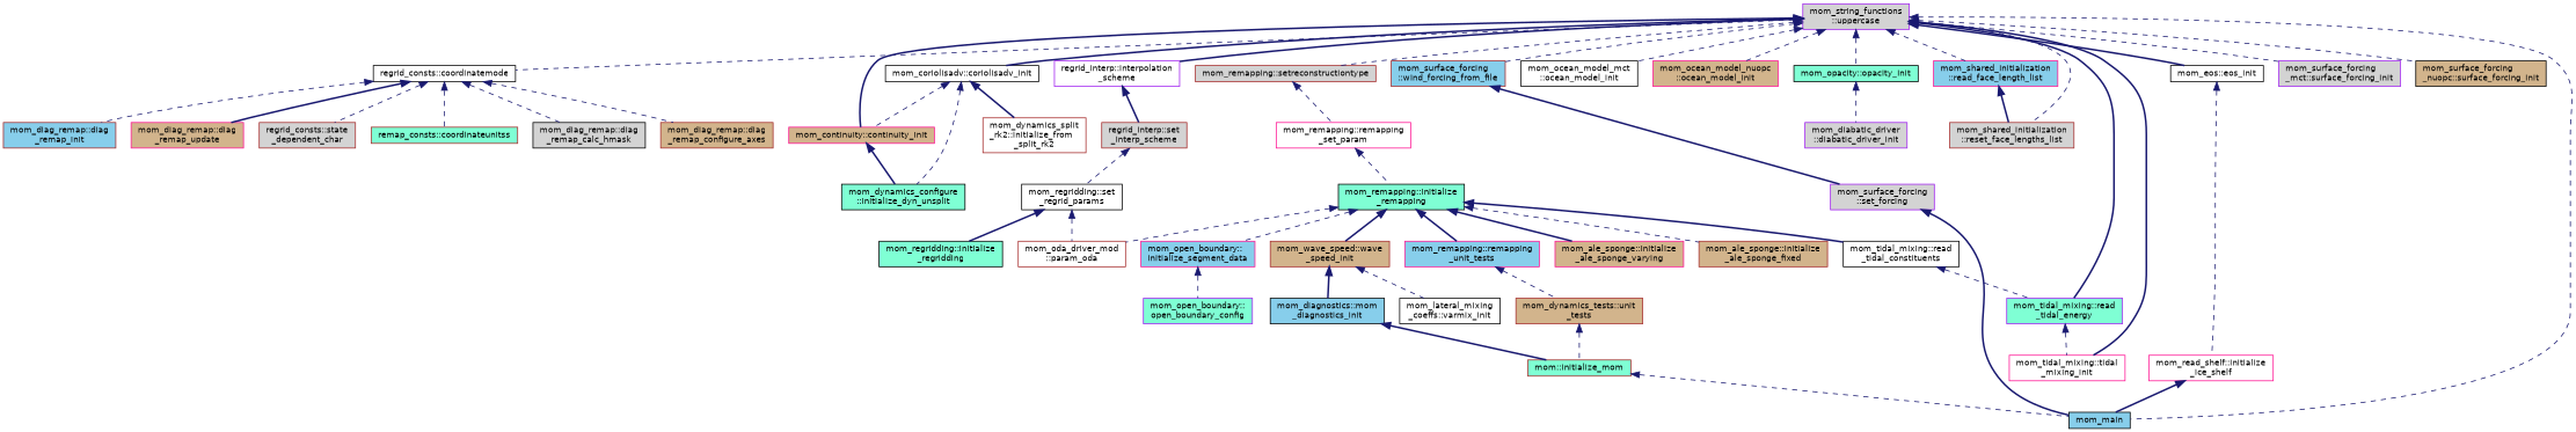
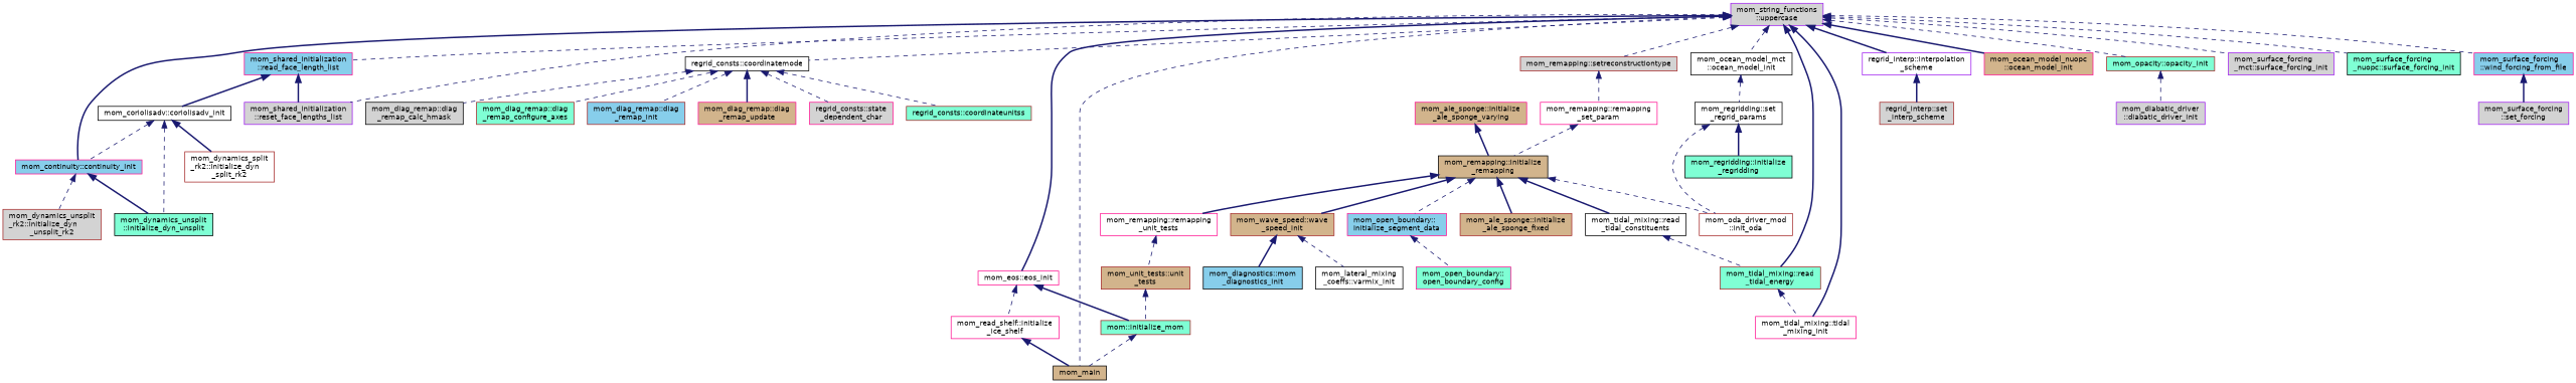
  digraph {
    rankdir=TB
    node [color=brown fillcolor=white fontname=Helvetica fontsize=10 shape=record style=filled]
    edge [color=midnightblue dir=back fontname=Helvetica fontsize=10 labelfontname=Helvetica labelfontsize=10 style=dashed]
    n1 [color=purple fillcolor=lightgrey fontcolor=black height=0.2 label="mom_string_functions\l::uppercase" width=0.4]
-   n2 [color=deeppink fillcolor=tan height=0.2 label="mom_continuity::continuity_init" width=0.4]
+   n2 [color=deeppink fillcolor=skyblue height=0.2 label="mom_continuity::continuity_init" width=0.4]
    n3 [color=black height=0.2 label="regrid_consts::coordinatemode" width=0.4]
    n4 [color=black height=0.2 label="mom_coriolisadv::coriolisadv_init" width=0.4]
-   n5 [color=black height=0.2 label="mom_eos::eos_init" width=0.4]
-   n6 [color=black fillcolor=skyblue height=0.2 label=mom_main width=0.4]
+   n5 [color=deeppink height=0.2 label="mom_eos::eos_init" width=0.4]
+   n6 [color=black fillcolor=tan height=0.2 label=mom_main width=0.4]
    n7 [color=purple height=0.2 label="regrid_interp::interpolation\l_scheme" width=0.4]
    n8 [color=black height=0.2 label="mom_ocean_model_mct\l::ocean_model_init" width=0.4]
    n9 [color=deeppink fillcolor=tan height=0.2 label="mom_ocean_model_nuopc\l::ocean_model_init" width=0.4]
-   n10 [color=black fillcolor=aquamarine height=0.2 label="mom_opacity::opacity_init" width=0.4]
+   n10 [fillcolor=aquamarine height=0.2 label="mom_opacity::opacity_init" width=0.4]
    n11 [color=deeppink fillcolor=skyblue height=0.2 label="mom_shared_initialization\l::read_face_length_list" width=0.4]
-   n12 [fillcolor=lightgrey height=0.2 label="mom_shared_initialization\l::reset_face_lengths_list" width=0.4]
-   n13 [color=purple fillcolor=aquamarine height=0.2 label="mom_tidal_mixing::read\l_tidal_energy" width=0.4]
+   n12 [color=purple fillcolor=lightgrey height=0.2 label="mom_shared_initialization\l::reset_face_lengths_list" width=0.4]
+   n13 [fillcolor=aquamarine height=0.2 label="mom_tidal_mixing::read\l_tidal_energy" width=0.4]
    n14 [color=deeppink height=0.2 label="mom_tidal_mixing::tidal\l_mixing_init" width=0.4]
    n15 [fillcolor=lightgrey height=0.2 label="mom_remapping::setreconstructiontype" width=0.4]
    n16 [color=purple fillcolor=lightgrey height=0.2 label="mom_surface_forcing\l_mct::surface_forcing_init" width=0.4]
-   n17 [color=black fillcolor=tan height=0.2 label="mom_surface_forcing\l_nuopc::surface_forcing_init" width=0.4]
-   n18 [fillcolor=skyblue height=0.2 label="mom_surface_forcing\l::wind_forcing_from_file" width=0.4]
-   n19 [color=black fillcolor=aquamarine height=0.2 label="mom_dynamics_configure\l::initialize_dyn_unsplit" width=0.4]
-   n21 [fillcolor=aquamarine height=0.2 label="remap_consts::coordinateunitss" width=0.4]
+   n17 [color=black fillcolor=aquamarine height=0.2 label="mom_surface_forcing\l_nuopc::surface_forcing_init" width=0.4]
+   n18 [color=deeppink fillcolor=skyblue height=0.2 label="mom_surface_forcing\l::wind_forcing_from_file" width=0.4]
+   n19 [color=black fillcolor=aquamarine height=0.2 label="mom_dynamics_unsplit\l::initialize_dyn_unsplit" width=0.4]
+   n20 [fillcolor=lightgrey height=0.2 label="mom_dynamics_unsplit\l_rk2::initialize_dyn\l_unsplit_rk2" width=0.4]
+   n21 [fillcolor=aquamarine height=0.2 label="regrid_consts::coordinateunitss" width=0.4]
    n22 [color=black fillcolor=lightgrey height=0.2 label="mom_diag_remap::diag\l_remap_calc_hmask" width=0.4]
-   n23 [fillcolor=tan height=0.2 label="mom_diag_remap::diag\l_remap_configure_axes" width=0.4]
+   n23 [fillcolor=aquamarine height=0.2 label="mom_diag_remap::diag\l_remap_configure_axes" width=0.4]
    n24 [fillcolor=skyblue height=0.2 label="mom_diag_remap::diag\l_remap_init" width=0.4]
    n25 [color=deeppink fillcolor=tan height=0.2 label="mom_diag_remap::diag\l_remap_update" width=0.4]
-   n26 [fillcolor=lightgrey height=0.2 label="regrid_consts::state\l_dependent_char" width=0.4]
-   n27 [height=0.2 label="mom_dynamics_split\l_rk2::initialize_from\l_split_rk2" width=0.4]
+   n26 [color=deeppink fillcolor=lightgrey height=0.2 label="regrid_consts::state\l_dependent_char" width=0.4]
+   n27 [height=0.2 label="mom_dynamics_split\l_rk2::initialize_dyn\l_split_rk2" width=0.4]
    n28 [color=deeppink height=0.2 label="mom_read_shelf::initialize\l_ice_shelf" width=0.4]
    n29 [fillcolor=aquamarine height=0.2 label="mom::initialize_mom" width=0.4]
    n30 [fillcolor=lightgrey height=0.2 label="regrid_interp::set\l_interp_scheme" width=0.4]
    n31 [color=purple fillcolor=lightgrey height=0.2 label="mom_diabatic_driver\l::diabatic_driver_init" width=0.4]
    n32 [color=deeppink height=0.2 label="mom_remapping::remapping\l_set_param" width=0.4]
    n33 [color=purple fillcolor=lightgrey height=0.2 label="mom_surface_forcing\l::set_forcing" width=0.4]
    n34 [color=black height=0.2 label="mom_regridding::set\l_regrid_params" width=0.4]
-   n35 [height=0.2 label="mom_oda_driver_mod\l::param_oda" width=0.4]
+   n35 [height=0.2 label="mom_oda_driver_mod\l::init_oda" width=0.4]
    n36 [color=black fillcolor=aquamarine height=0.2 label="mom_regridding::initialize\l_regridding" width=0.4]
-   n37 [color=black fillcolor=aquamarine height=0.2 label="mom_remapping::initialize\l_remapping" width=0.4]
+   n37 [color=black fillcolor=tan height=0.2 label="mom_remapping::initialize\l_remapping" width=0.4]
    n38 [fillcolor=tan height=0.2 label="mom_ale_sponge::initialize\l_ale_sponge_fixed" width=0.4]
    n39 [color=deeppink fillcolor=tan height=0.2 label="mom_ale_sponge::initialize\l_ale_sponge_varying" width=0.4]
    n40 [color=deeppink fillcolor=skyblue height=0.2 label="mom_open_boundary::\linitialize_segment_data" width=0.4]
    n41 [color=black height=0.2 label="mom_tidal_mixing::read\l_tidal_constituents" width=0.4]
-   n42 [color=deeppink fillcolor=skyblue height=0.2 label="mom_remapping::remapping\l_unit_tests" width=0.4]
+   n42 [color=deeppink height=0.2 label="mom_remapping::remapping\l_unit_tests" width=0.4]
    n43 [fillcolor=tan height=0.2 label="mom_wave_speed::wave\l_speed_init" width=0.4]
-   n44 [color=purple fillcolor=aquamarine height=0.2 label="mom_open_boundary::\lopen_boundary_config" width=0.4]
-   n45 [fillcolor=tan height=0.2 label="mom_dynamics_tests::unit\l_tests" width=0.4]
+   n44 [color=deeppink fillcolor=aquamarine height=0.2 label="mom_open_boundary::\lopen_boundary_config" width=0.4]
+   n45 [fillcolor=tan height=0.2 label="mom_unit_tests::unit\l_tests" width=0.4]
    n46 [color=black fillcolor=skyblue height=0.2 label="mom_diagnostics::mom\l_diagnostics_init" width=0.4]
    n47 [color=black height=0.2 label="mom_lateral_mixing\l_coeffs::varmix_init" width=0.4]
    n1 -> n2 [style=bold]
    n1 -> n3
-   n1 -> n4 [style=bold]
+   n11 -> n4 [style=bold]
    n1 -> n5 [style=bold]
    n1 -> n6
    n1 -> n7 [style=bold]
    n1 -> n8
-   n1 -> n9
+   n1 -> n9 [style=bold]
    n1 -> n10
    n1 -> n11
    n1 -> n12
    n1 -> n13 [style=bold]
    n1 -> n14 [style=bold]
    n1 -> n15
    n1 -> n16
    n1 -> n17
    n1 -> n18
    n2 -> n19 [style=bold]
+   n2 -> n20
    n3 -> n21
    n3 -> n22
    n3 -> n23
    n3 -> n24
    n3 -> n25 [style=bold]
    n3 -> n26
    n4 -> n2
    n4 -> n19
    n4 -> n27 [style=bold]
    n5 -> n28
-   n46 -> n29 [style=bold]
+   n5 -> n29 [style=bold]
    n7 -> n30 [style=bold]
    n10 -> n31
    n11 -> n12 [style=bold]
    n13 -> n14
    n15 -> n32
    n18 -> n33 [style=bold]
    n28 -> n6 [style=bold]
    n29 -> n6
-   n30 -> n34
+   n8 -> n34
    n32 -> n37
-   n33 -> n6 [style=bold]
    n34 -> n35
    n34 -> n36 [style=bold]
    n37 -> n35
-   n37 -> n38
-   n37 -> n39 [style=bold]
+   n37 -> n38 [style=bold]
+   n39 -> n37 [style=bold]
    n37 -> n40
    n37 -> n41 [style=bold]
    n37 -> n42 [style=bold]
    n37 -> n43 [style=bold]
    n40 -> n44
    n41 -> n13
    n42 -> n45
    n43 -> n46 [style=bold]
    n43 -> n47
    n45 -> n29
  }
